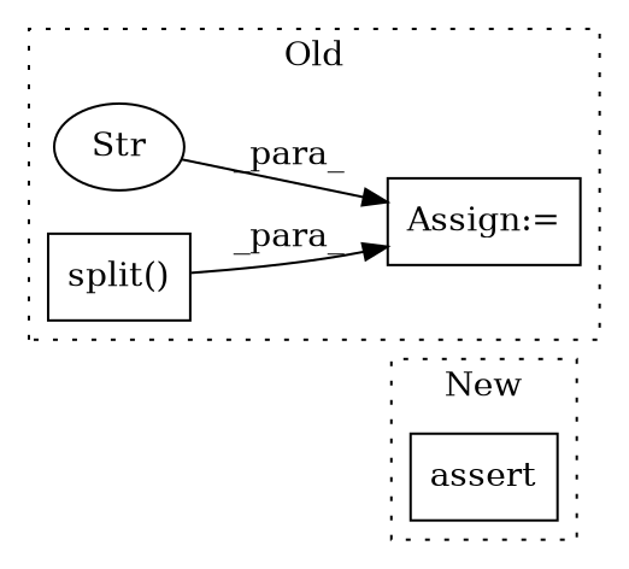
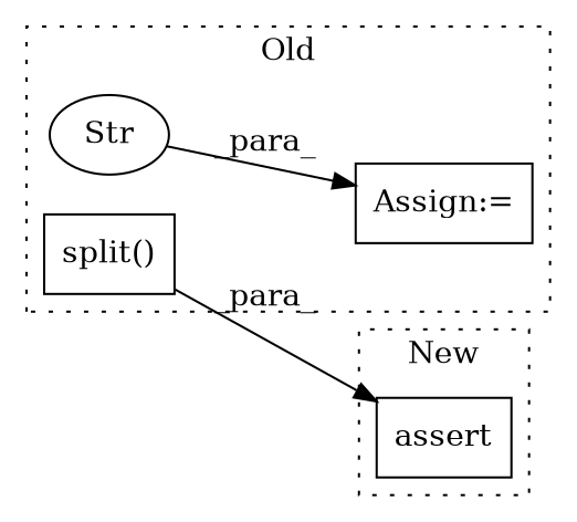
  digraph {
    rankdir=LR
    node [l=3 shape=box]
    n1 [a=68 label="Assign:=" s=2743]
    n2 [a=75 l="19,1" label="split()" s="2747,2769"]
    n3 [a=66 label=Str s=2766 shape=ellipse]
    n4 [a=65 l=7 label=assert s=3002]
    subgraph cluster_1 {
      label=Old
      style=dotted
      n1
      n2
      n3
    }
    subgraph cluster_2 {
      label=New
      style=dotted
      n4
    }
-   n2 -> n1 [label=_para_]
+   n2 -> n4 [label=_para_]
    n3 -> n1 [label=_para_]
  }
